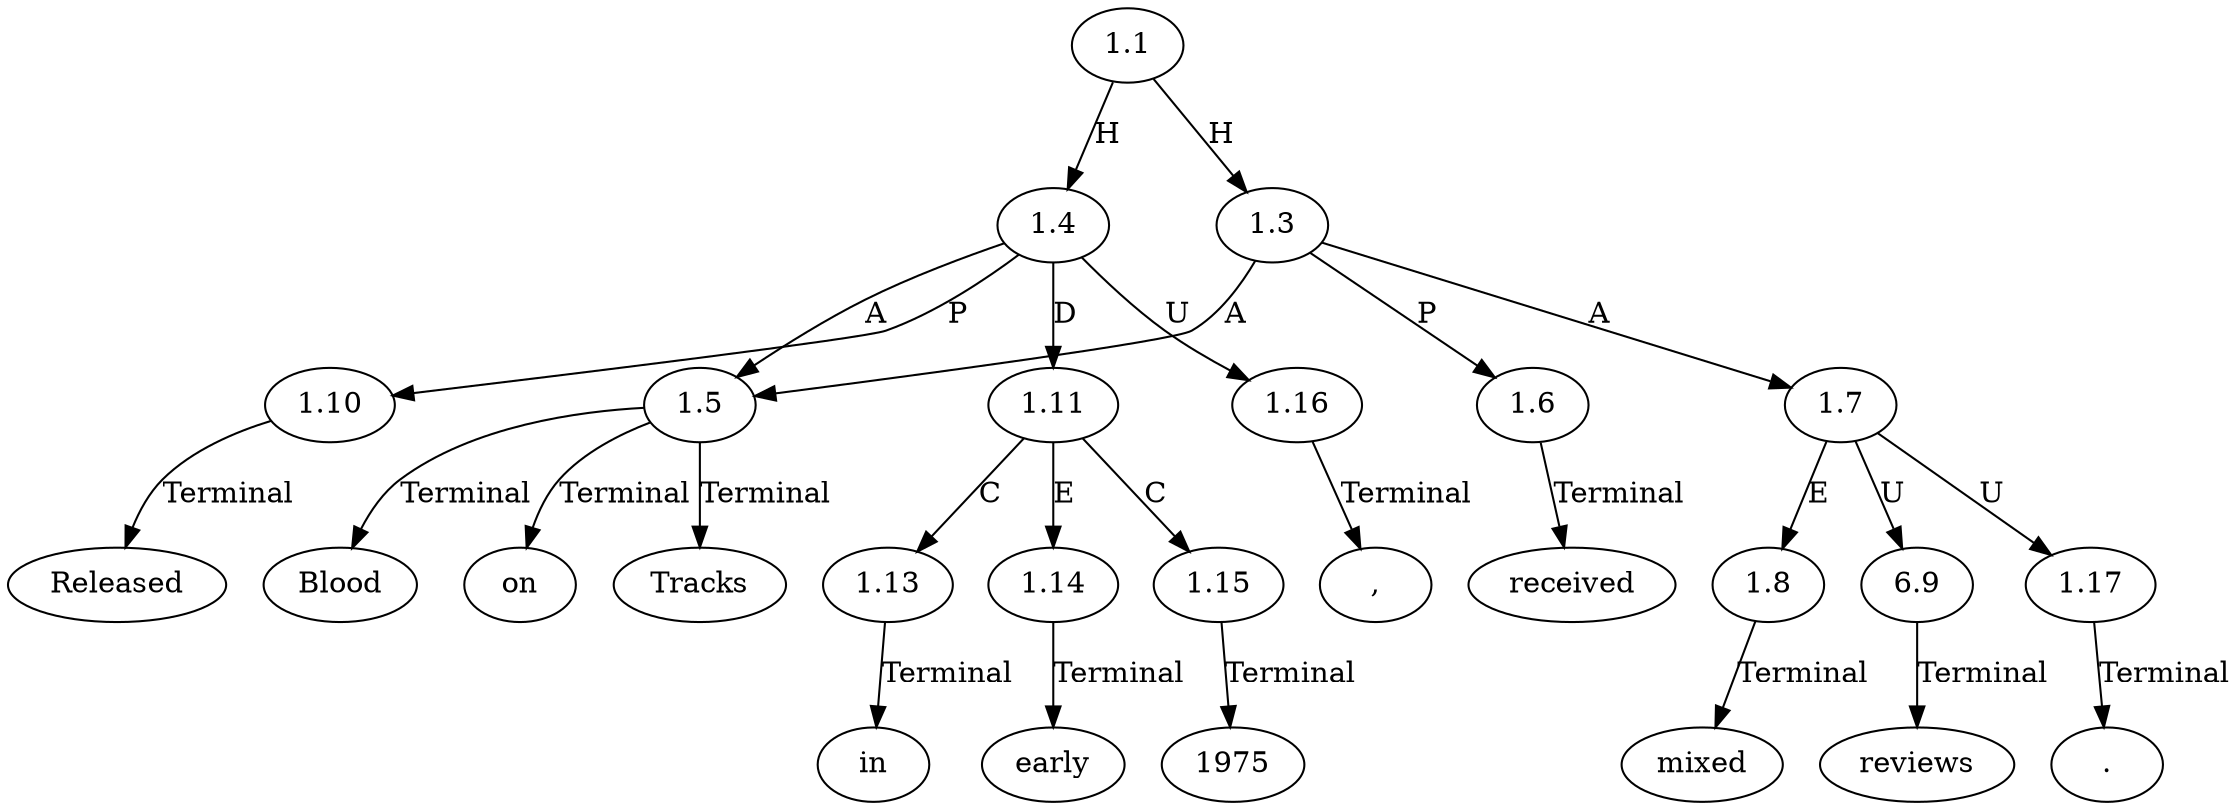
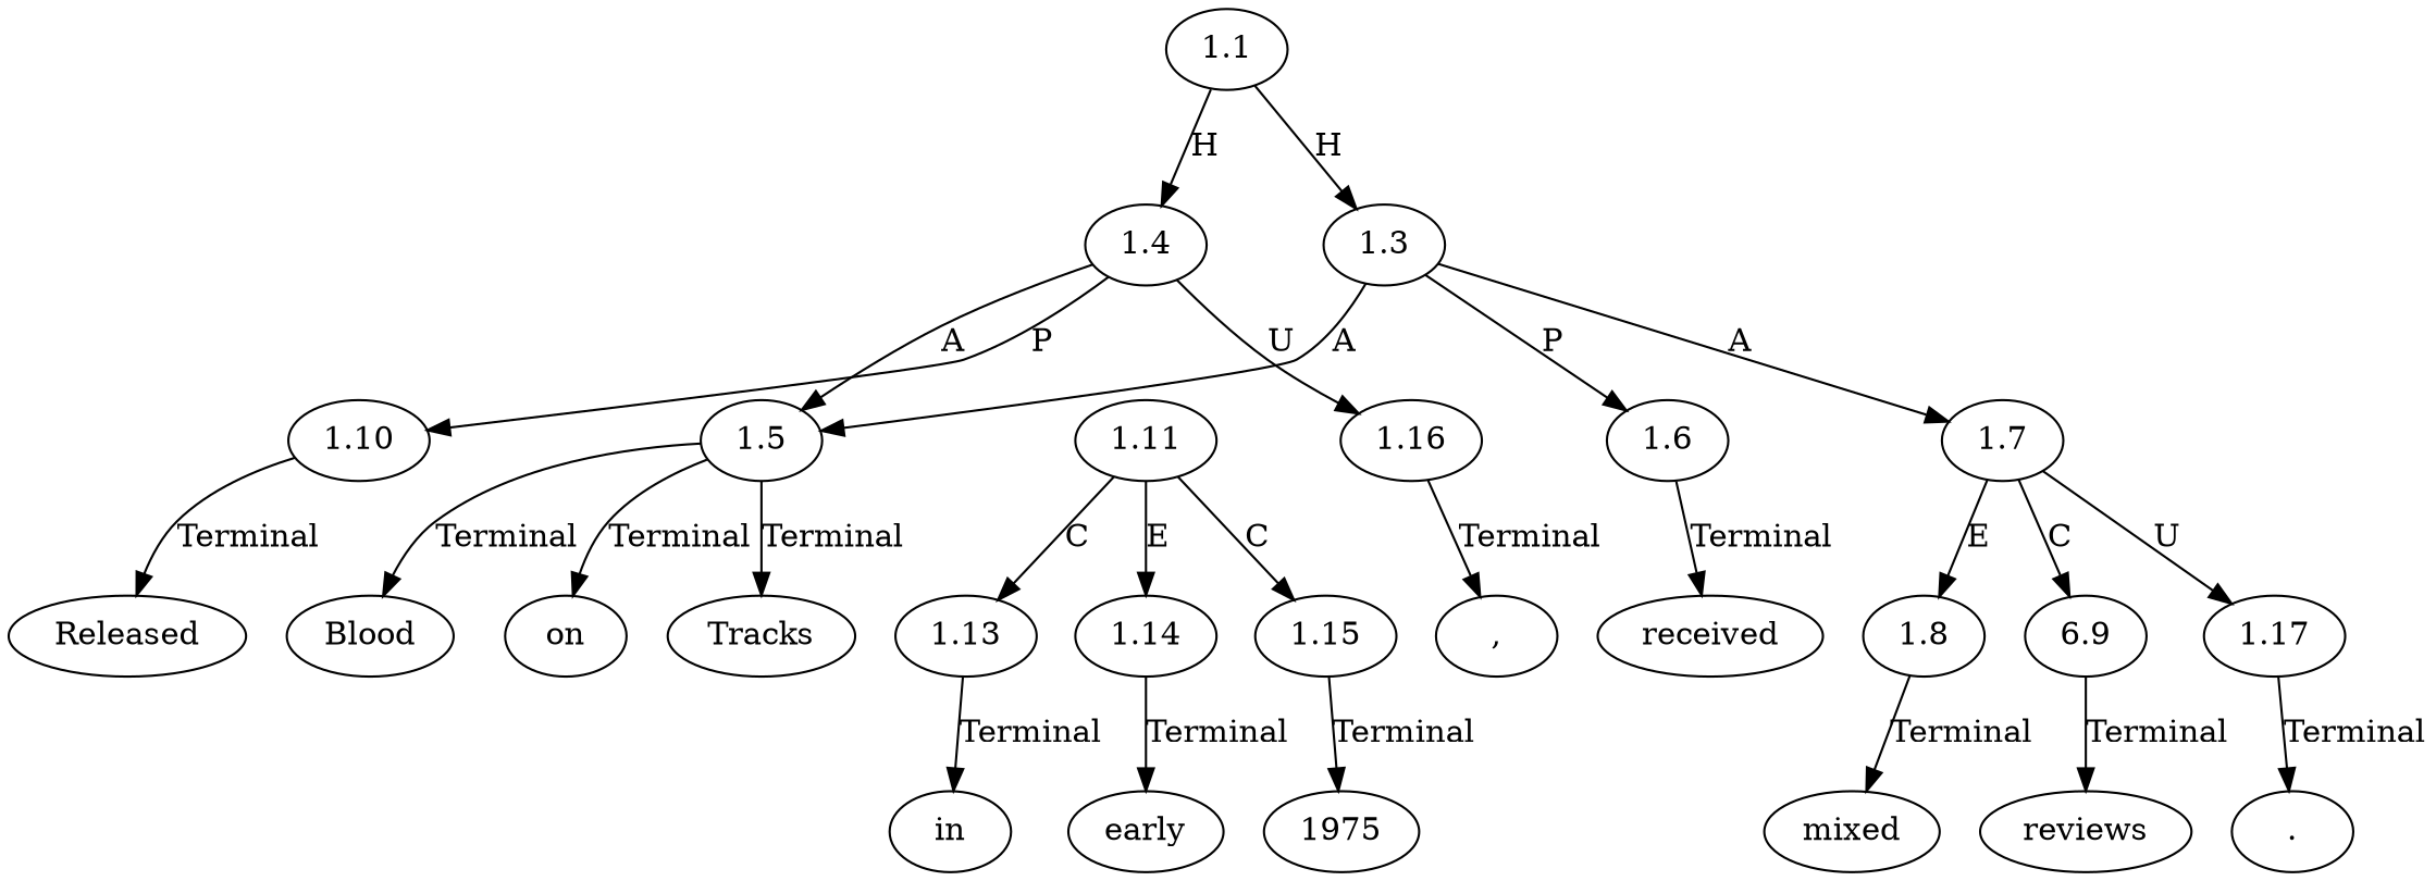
  digraph {
    node [ordering=out]
    edge [ordering=out]
    n1 [label=Released]
    n2 [label=received]
    n3 [label=mixed]
    n4 [label=reviews]
    n5 [label="."]
    n6 [label=in]
    n7 [label=early]
    n8 [label=1975]
    n9 [label=","]
    n10 [label=Blood]
    n11 [label=on]
    n12 [label=Tracks]
    n13 [label=1.1]
    n14 [label=1.4]
    n15 [label=1.3]
    n16 [label=1.5]
    n17 [label=1.10]
    n18 [label=1.11]
    n19 [label=1.16]
    n20 [label=1.6]
    n21 [label=1.7]
    n22 [label=1.13]
    n23 [label=1.14]
    n24 [label=1.15]
    n25 [label=1.8]
    n26 [label=6.9]
    n27 [label=1.17]
    n13 -> n14 [label=H]
    n13 -> n15 [label=H]
    n14 -> n16 [label=A]
    n14 -> n17 [label=P]
-   n14 -> n18 [label=D]
    n14 -> n19 [label=U]
    n15 -> n16 [label=A]
    n15 -> n20 [label=P]
    n15 -> n21 [label=A]
    n16 -> n10 [label=Terminal]
    n16 -> n11 [label=Terminal]
    n16 -> n12 [label=Terminal]
    n17 -> n1 [label=Terminal]
    n18 -> n22 [label=C]
    n18 -> n23 [label=E]
    n18 -> n24 [label=C]
    n19 -> n9 [label=Terminal]
    n20 -> n2 [label=Terminal]
    n21 -> n25 [label=E]
-   n21 -> n26 [label=U]
+   n21 -> n26 [label=C]
    n21 -> n27 [label=U]
    n22 -> n6 [label=Terminal]
    n23 -> n7 [label=Terminal]
    n24 -> n8 [label=Terminal]
    n25 -> n3 [label=Terminal]
    n26 -> n4 [label=Terminal]
    n27 -> n5 [label=Terminal]
  }
